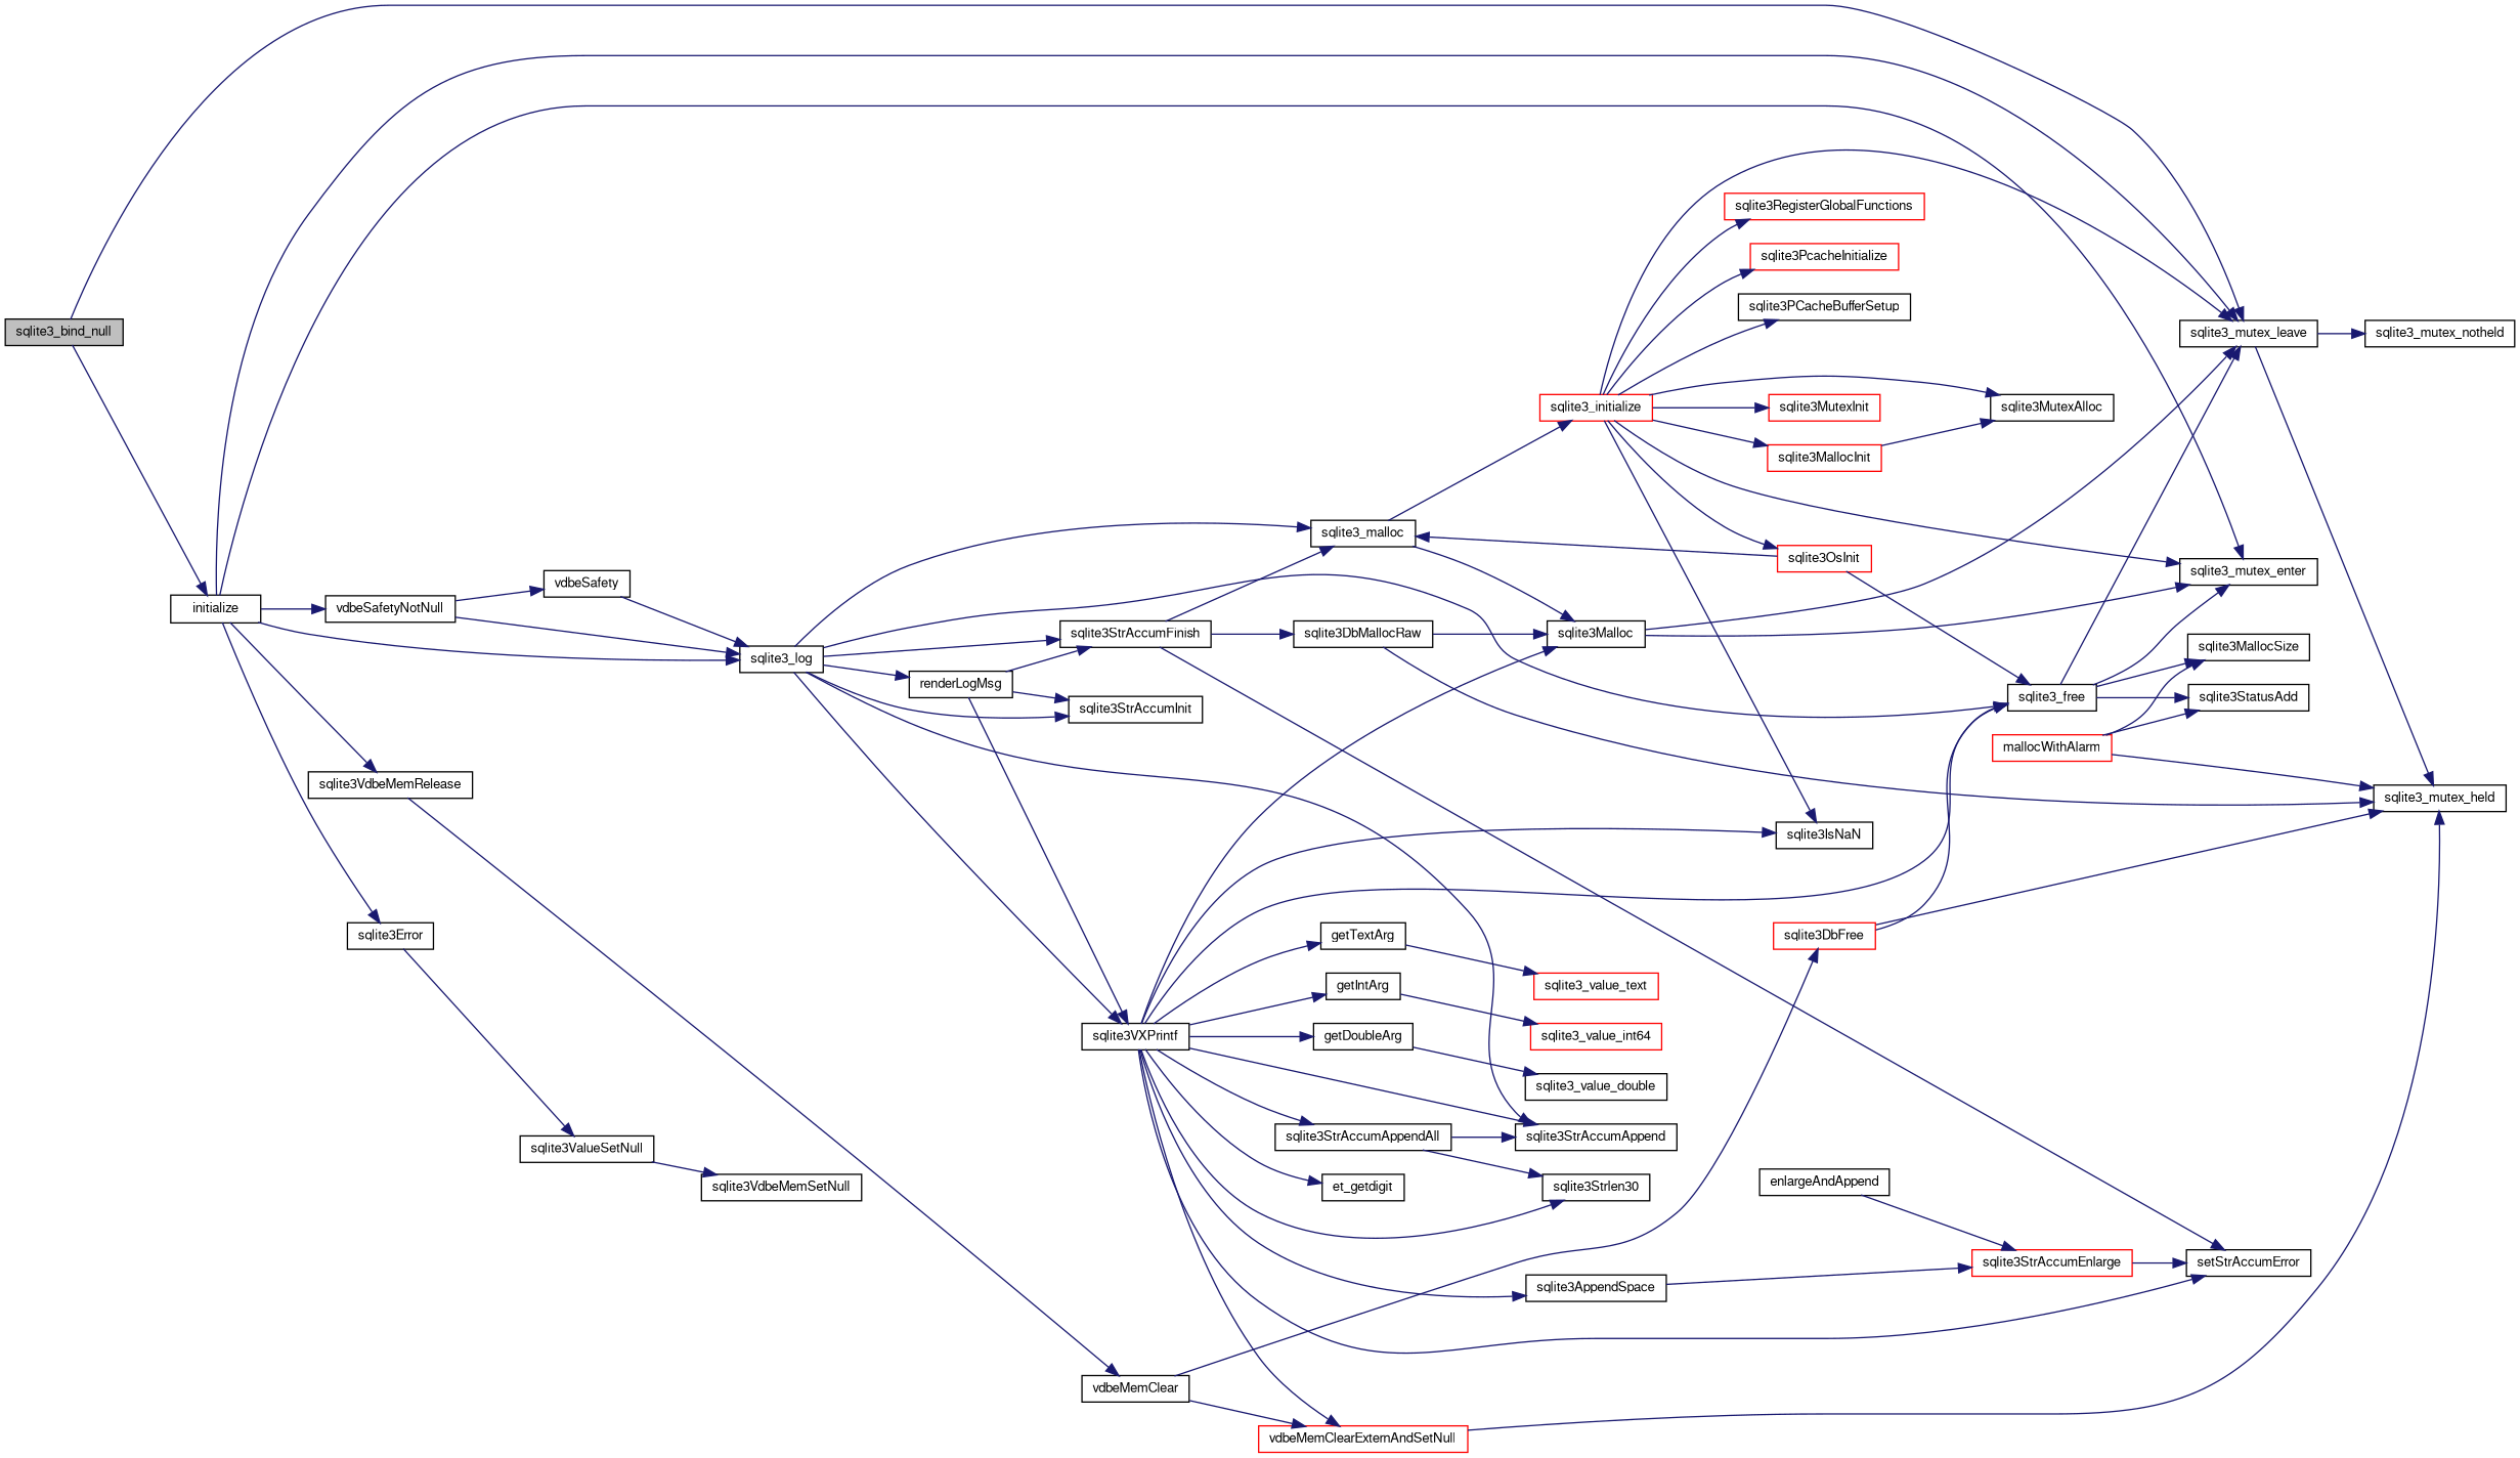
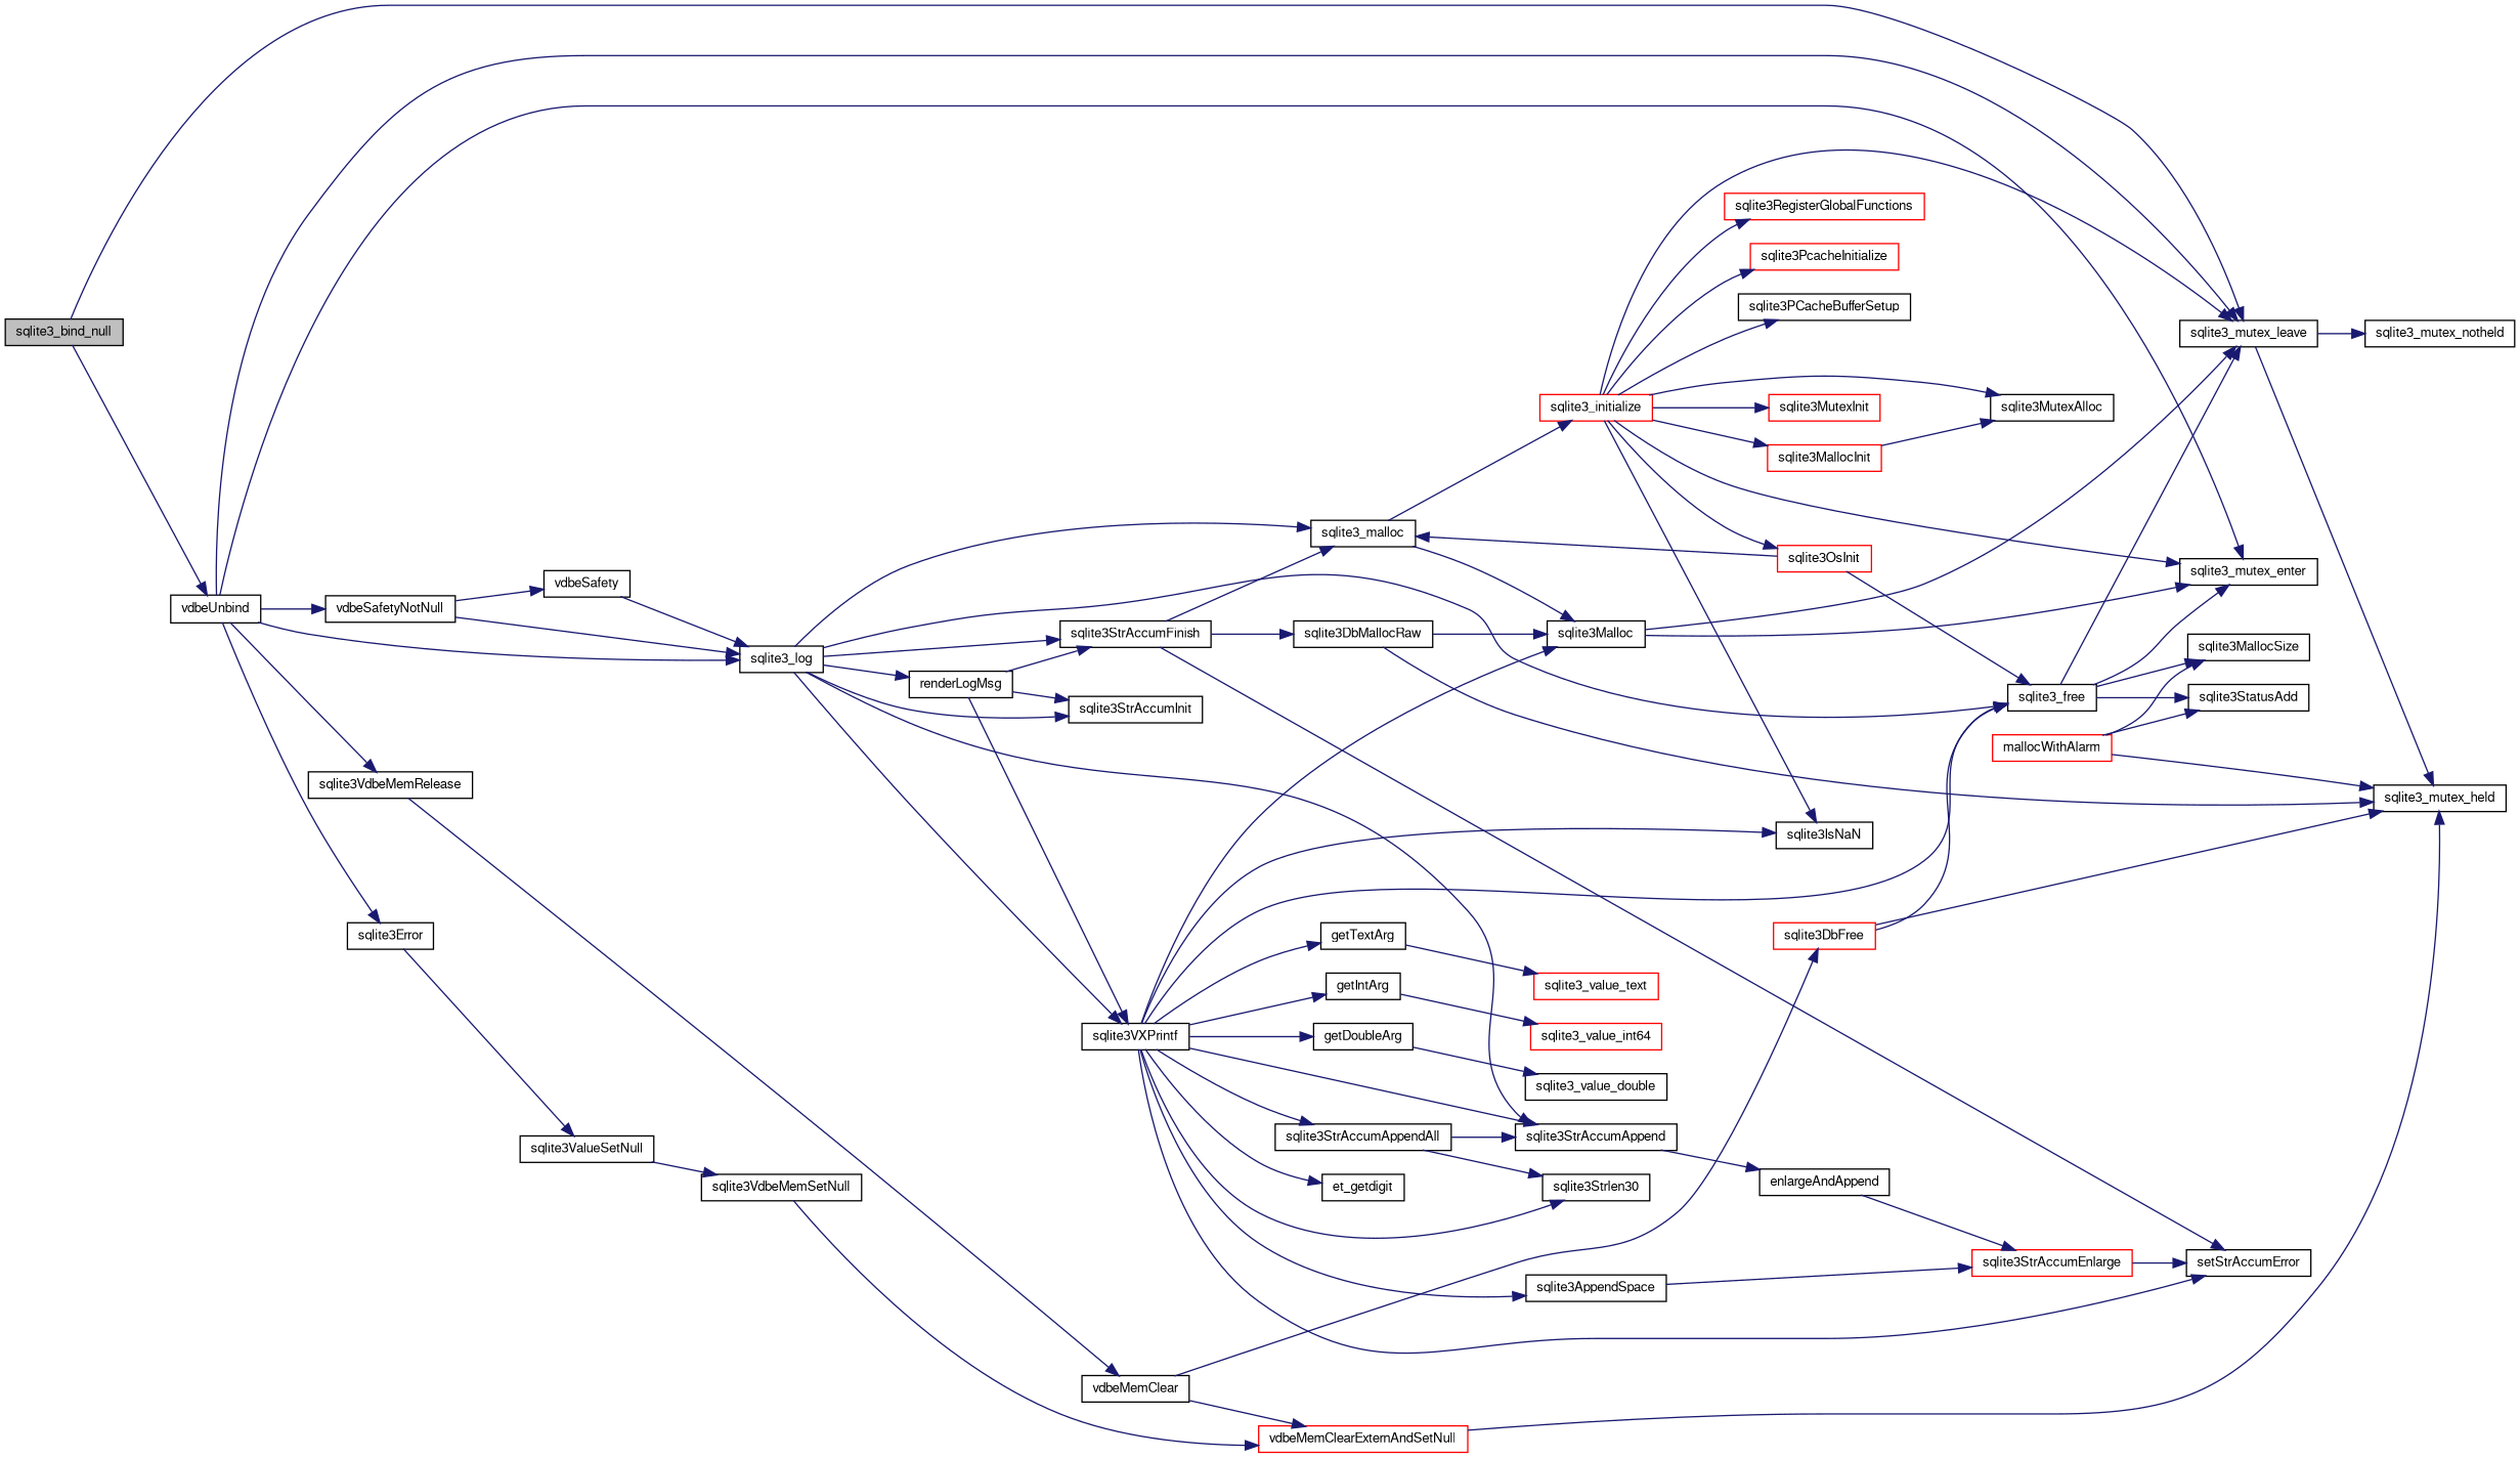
  digraph {
    rankdir=LR
    node [color=black fillcolor=white fontname=FreeSans fontsize=10 shape=record style=filled]
    edge [color=midnightblue fontname=FreeSans fontsize=10 labelfontname=FreeSans labelfontsize=10 style=solid]
    n1 [fillcolor=grey75 fontcolor=black height=0.2 label=sqlite3_bind_null width=0.4]
-   n2 [height=0.2 label=initialize width=0.4]
+   n2 [height=0.2 label=vdbeUnbind width=0.4]
    n3 [height=0.2 label=sqlite3_mutex_leave width=0.4]
    n4 [height=0.2 label=vdbeSafetyNotNull width=0.4]
    n5 [height=0.2 label=sqlite3_log width=0.4]
    n6 [height=0.2 label=sqlite3_mutex_enter width=0.4]
    n7 [height=0.2 label=sqlite3Error width=0.4]
    n8 [height=0.2 label=sqlite3VdbeMemRelease width=0.4]
    n9 [height=0.2 label=sqlite3_mutex_held width=0.4]
    n10 [height=0.2 label=sqlite3_mutex_notheld width=0.4]
    n11 [height=0.2 label=vdbeSafety width=0.4]
    n12 [height=0.2 label=renderLogMsg width=0.4]
    n13 [height=0.2 label=sqlite3StrAccumInit width=0.4]
    n14 [height=0.2 label=sqlite3VXPrintf width=0.4]
    n15 [height=0.2 label=sqlite3StrAccumAppend width=0.4]
    n16 [height=0.2 label=sqlite3_free width=0.4]
    n17 [height=0.2 label=sqlite3StrAccumFinish width=0.4]
    n18 [height=0.2 label=sqlite3_malloc width=0.4]
    n19 [height=0.2 label=sqlite3ValueSetNull width=0.4]
    n20 [height=0.2 label=vdbeMemClear width=0.4]
    n21 [height=0.2 label=setStrAccumError width=0.4]
    n22 [height=0.2 label=getIntArg width=0.4]
    n23 [height=0.2 label=sqlite3Malloc width=0.4]
    n24 [height=0.2 label=getDoubleArg width=0.4]
    n25 [height=0.2 label=sqlite3IsNaN width=0.4]
    n26 [height=0.2 label=sqlite3Strlen30 width=0.4]
    n27 [height=0.2 label=et_getdigit width=0.4]
    n28 [height=0.2 label=getTextArg width=0.4]
    n29 [height=0.2 label=sqlite3StrAccumAppendAll width=0.4]
    n30 [height=0.2 label=sqlite3AppendSpace width=0.4]
    n31 [height=0.2 label=enlargeAndAppend width=0.4]
    n32 [height=0.2 label=sqlite3MallocSize width=0.4]
    n33 [height=0.2 label=sqlite3StatusAdd width=0.4]
    n34 [height=0.2 label=sqlite3DbMallocRaw width=0.4]
    n35 [color=red height=0.2 label=sqlite3_initialize width=0.4]
    n36 [color=red height=0.2 label=sqlite3_value_int64 width=0.4]
    n37 [height=0.2 label=sqlite3_value_double width=0.4]
    n38 [color=red height=0.2 label=sqlite3_value_text width=0.4]
    n39 [color=red height=0.2 label=sqlite3StrAccumEnlarge width=0.4]
    n40 [color=red height=0.2 label=mallocWithAlarm width=0.4]
    n41 [color=red height=0.2 label=sqlite3MutexInit width=0.4]
    n42 [height=0.2 label=sqlite3MutexAlloc width=0.4]
    n43 [color=red height=0.2 label=sqlite3MallocInit width=0.4]
    n44 [color=red height=0.2 label=sqlite3RegisterGlobalFunctions width=0.4]
    n45 [color=red height=0.2 label=sqlite3PcacheInitialize width=0.4]
    n46 [color=red height=0.2 label=sqlite3OsInit width=0.4]
    n47 [height=0.2 label=sqlite3PCacheBufferSetup width=0.4]
    n48 [height=0.2 label=sqlite3VdbeMemSetNull width=0.4]
    n49 [color=red height=0.2 label=vdbeMemClearExternAndSetNull width=0.4]
    n50 [color=red height=0.2 label=sqlite3DbFree width=0.4]
    n1 -> n2
    n1 -> n3
    n2 -> n3
    n2 -> n4
    n2 -> n5
    n2 -> n6
    n2 -> n7
    n2 -> n8
    n3 -> n9
    n3 -> n10
    n4 -> n5
    n4 -> n11
    n5 -> n12
    n5 -> n13
    n5 -> n14
    n5 -> n15
    n5 -> n16
    n5 -> n17
    n5 -> n18
    n7 -> n19
    n8 -> n20
    n11 -> n5
    n12 -> n13
    n12 -> n14
    n12 -> n17
    n14 -> n15
    n14 -> n16
    n14 -> n21
    n14 -> n22
    n14 -> n23
    n14 -> n24
    n14 -> n25
    n14 -> n26
    n14 -> n27
    n14 -> n28
    n14 -> n29
    n14 -> n30
+   n15 -> n31
    n16 -> n3
    n16 -> n6
    n16 -> n32
    n16 -> n33
    n17 -> n18
    n17 -> n21
    n17 -> n34
    n18 -> n23
    n18 -> n35
    n19 -> n48
    n20 -> n49
    n20 -> n50
    n22 -> n36
    n23 -> n3
    n23 -> n6
    n24 -> n37
    n28 -> n38
    n29 -> n15
    n29 -> n26
    n30 -> n39
    n31 -> n39
    n34 -> n9
    n34 -> n23
    n35 -> n3
    n35 -> n6
    n35 -> n25
    n35 -> n41
    n35 -> n42
    n35 -> n43
    n35 -> n44
    n35 -> n45
    n35 -> n46
    n35 -> n47
    n39 -> n21
    n40 -> n9
    n40 -> n32
    n40 -> n33
    n43 -> n42
    n46 -> n16
    n46 -> n18
-   n14 -> n49
+   n48 -> n49
    n49 -> n9
    n50 -> n9
    n50 -> n16
  }
